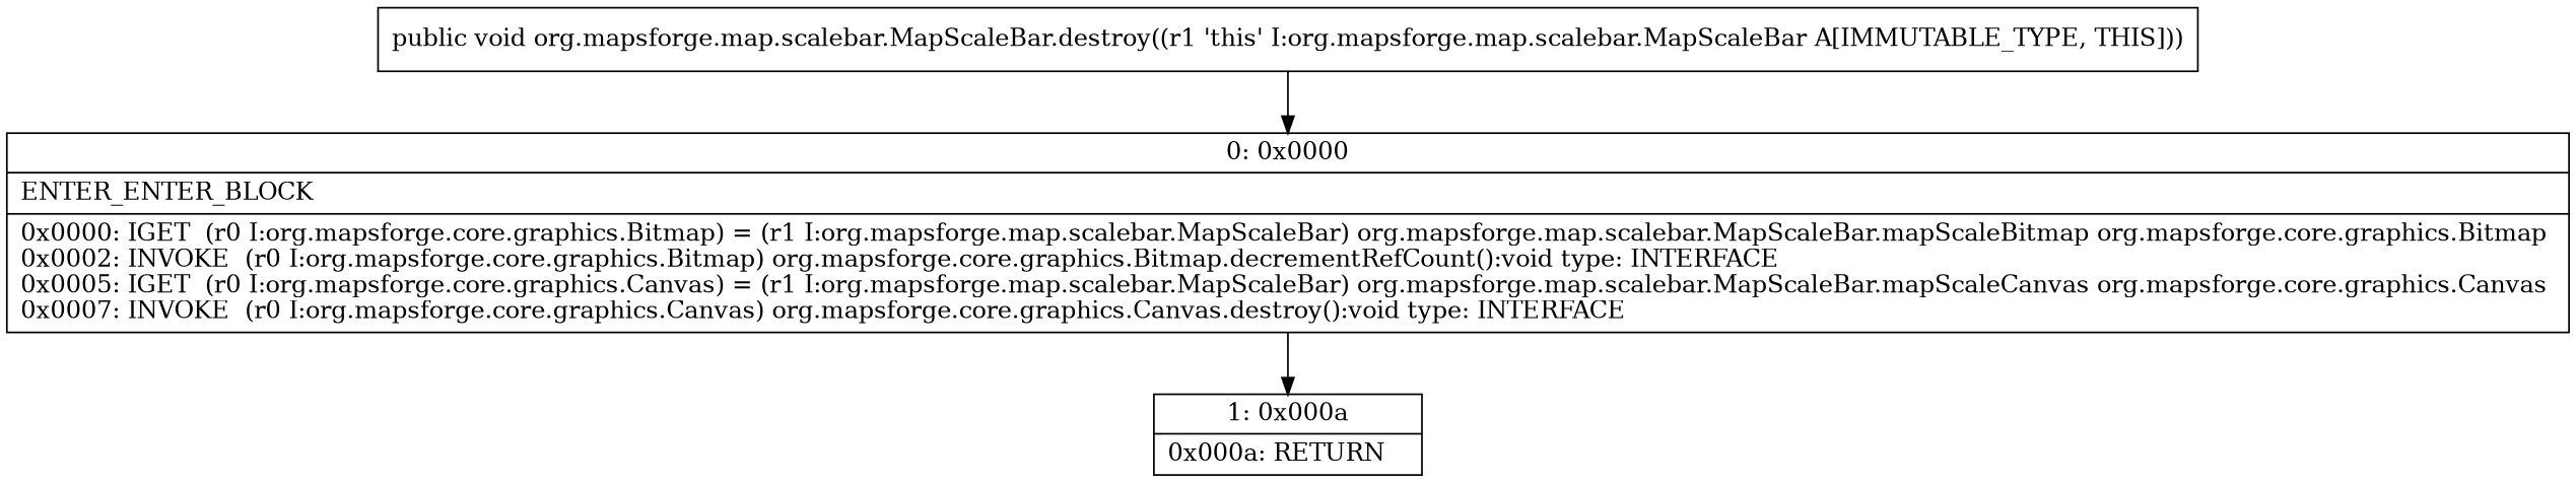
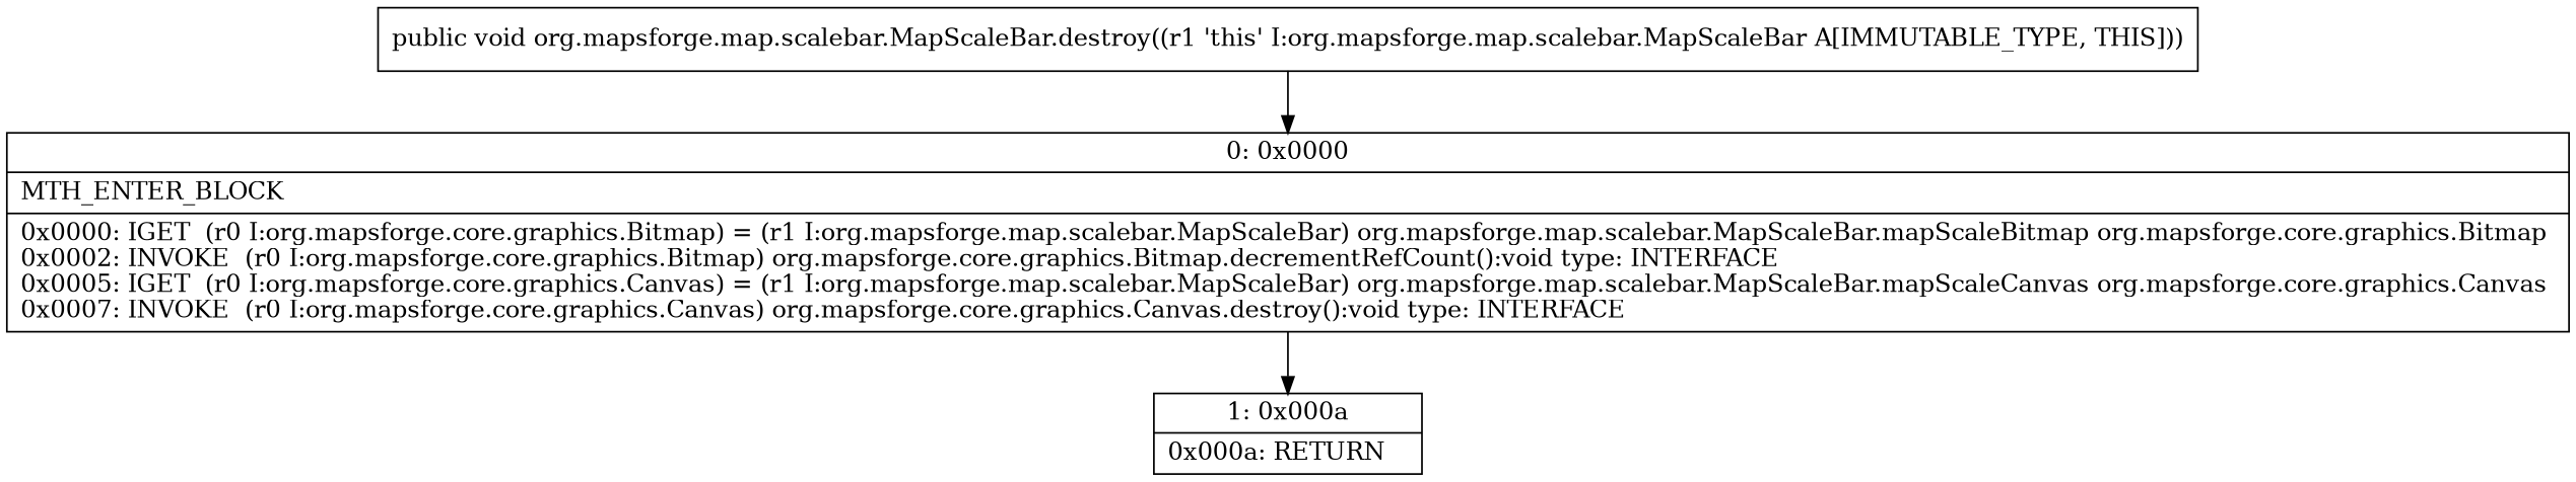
  digraph {
    node [shape=record]
-   n1 [label="{0\:\ 0x0000|ENTER_ENTER_BLOCK\l|0x0000: IGET  (r0 I:org.mapsforge.core.graphics.Bitmap) = (r1 I:org.mapsforge.map.scalebar.MapScaleBar) org.mapsforge.map.scalebar.MapScaleBar.mapScaleBitmap org.mapsforge.core.graphics.Bitmap \l0x0002: INVOKE  (r0 I:org.mapsforge.core.graphics.Bitmap) org.mapsforge.core.graphics.Bitmap.decrementRefCount():void type: INTERFACE \l0x0005: IGET  (r0 I:org.mapsforge.core.graphics.Canvas) = (r1 I:org.mapsforge.map.scalebar.MapScaleBar) org.mapsforge.map.scalebar.MapScaleBar.mapScaleCanvas org.mapsforge.core.graphics.Canvas \l0x0007: INVOKE  (r0 I:org.mapsforge.core.graphics.Canvas) org.mapsforge.core.graphics.Canvas.destroy():void type: INTERFACE \l}"]
+   n1 [label="{0\:\ 0x0000|MTH_ENTER_BLOCK\l|0x0000: IGET  (r0 I:org.mapsforge.core.graphics.Bitmap) = (r1 I:org.mapsforge.map.scalebar.MapScaleBar) org.mapsforge.map.scalebar.MapScaleBar.mapScaleBitmap org.mapsforge.core.graphics.Bitmap \l0x0002: INVOKE  (r0 I:org.mapsforge.core.graphics.Bitmap) org.mapsforge.core.graphics.Bitmap.decrementRefCount():void type: INTERFACE \l0x0005: IGET  (r0 I:org.mapsforge.core.graphics.Canvas) = (r1 I:org.mapsforge.map.scalebar.MapScaleBar) org.mapsforge.map.scalebar.MapScaleBar.mapScaleCanvas org.mapsforge.core.graphics.Canvas \l0x0007: INVOKE  (r0 I:org.mapsforge.core.graphics.Canvas) org.mapsforge.core.graphics.Canvas.destroy():void type: INTERFACE \l}"]
    n2 [label="{1\:\ 0x000a|0x000a: RETURN   \l}"]
    n3 [label="{public void org.mapsforge.map.scalebar.MapScaleBar.destroy((r1 'this' I:org.mapsforge.map.scalebar.MapScaleBar A[IMMUTABLE_TYPE, THIS])) }"]
    n1 -> n2
    n3 -> n1
  }
